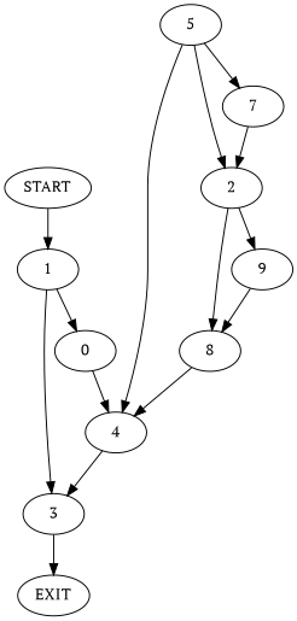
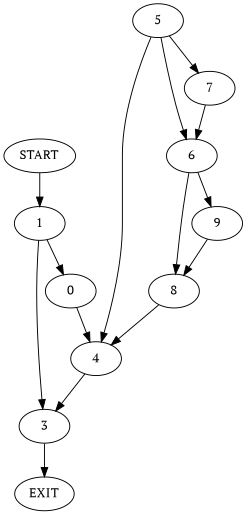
  digraph {
    fontname="PT Serif"
    node [fontname="PT Serif"]
    edge [fontname="PT Serif"]
    n1 [label=START]
    1
    n3 [label=0]
    3
    n5 [label=EXIT]
    4
    5
-   6 [label=2]
+   6
    7
    8
    9
    n1 -> 1
    1 -> n3
    1 -> 3
    n3 -> 4
    3 -> n5
    4 -> 3
    5 -> 4
    5 -> 6
    5 -> 7
    6 -> 8
    6 -> 9
    7 -> 6
    8 -> 4
    9 -> 8
  }
